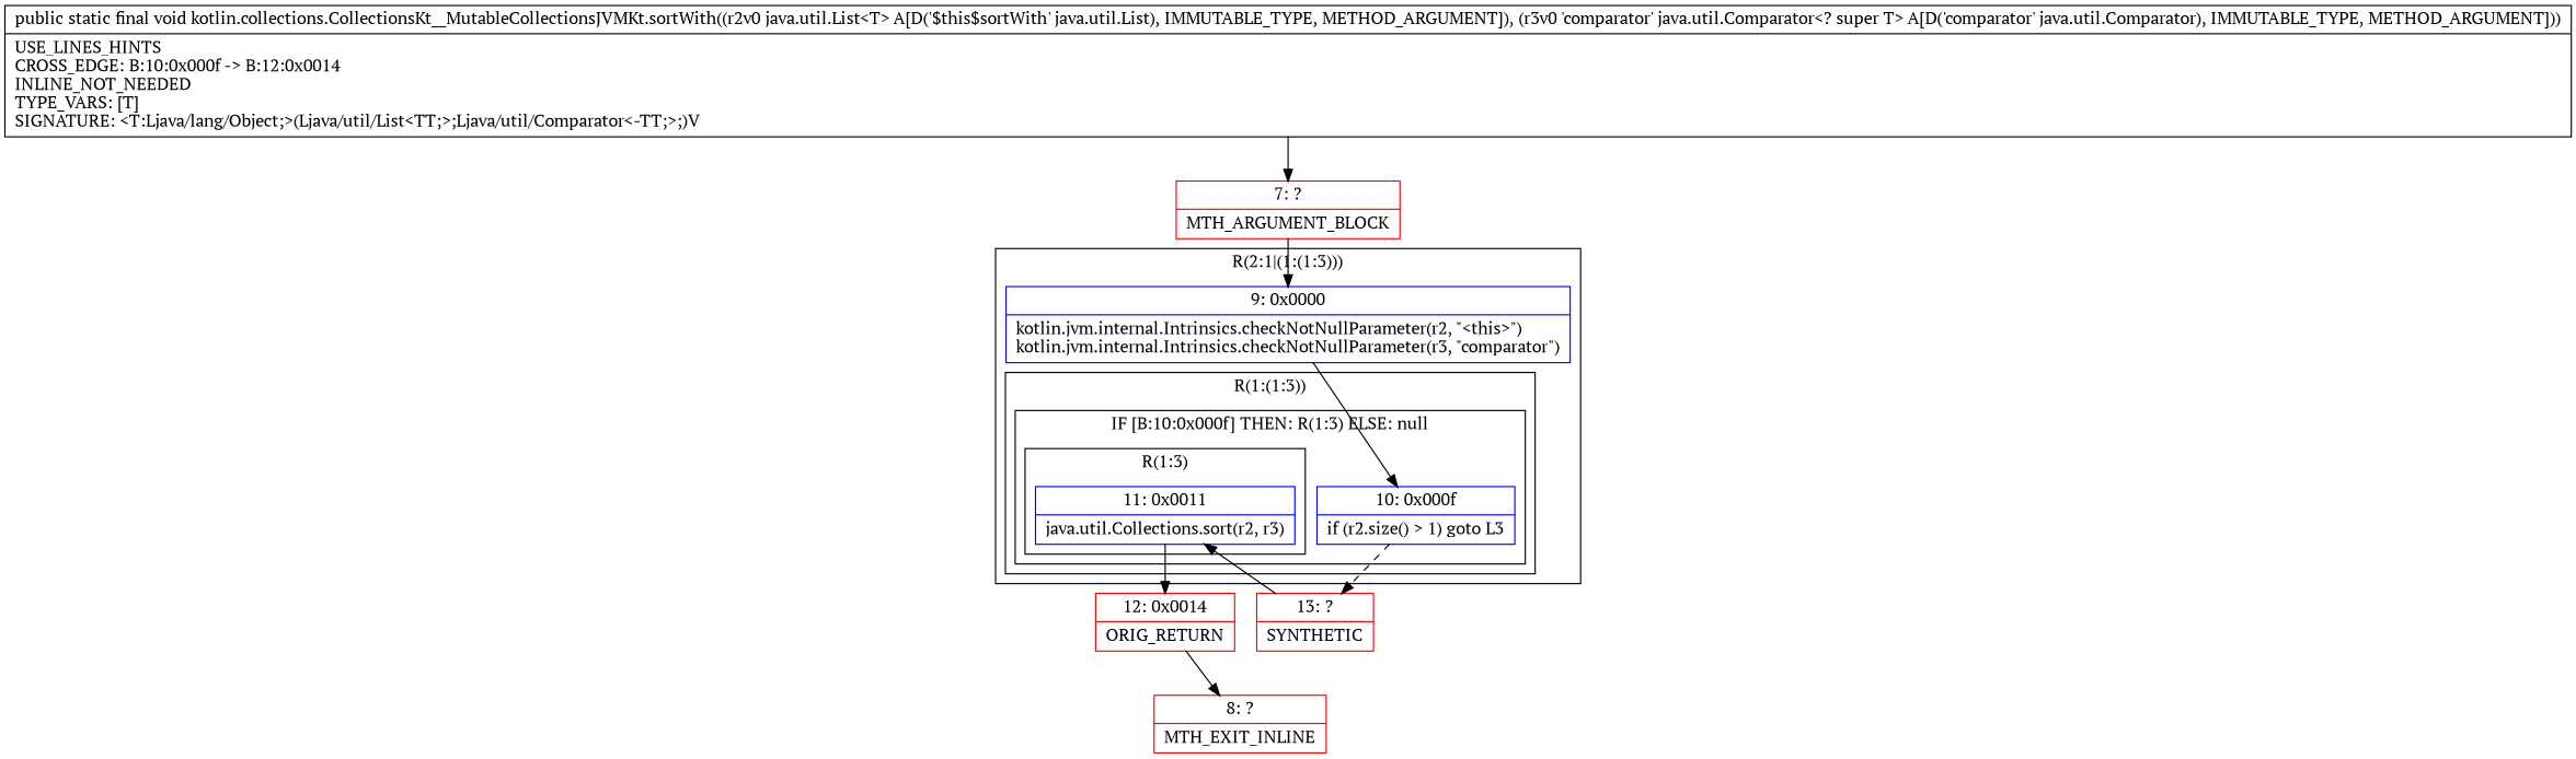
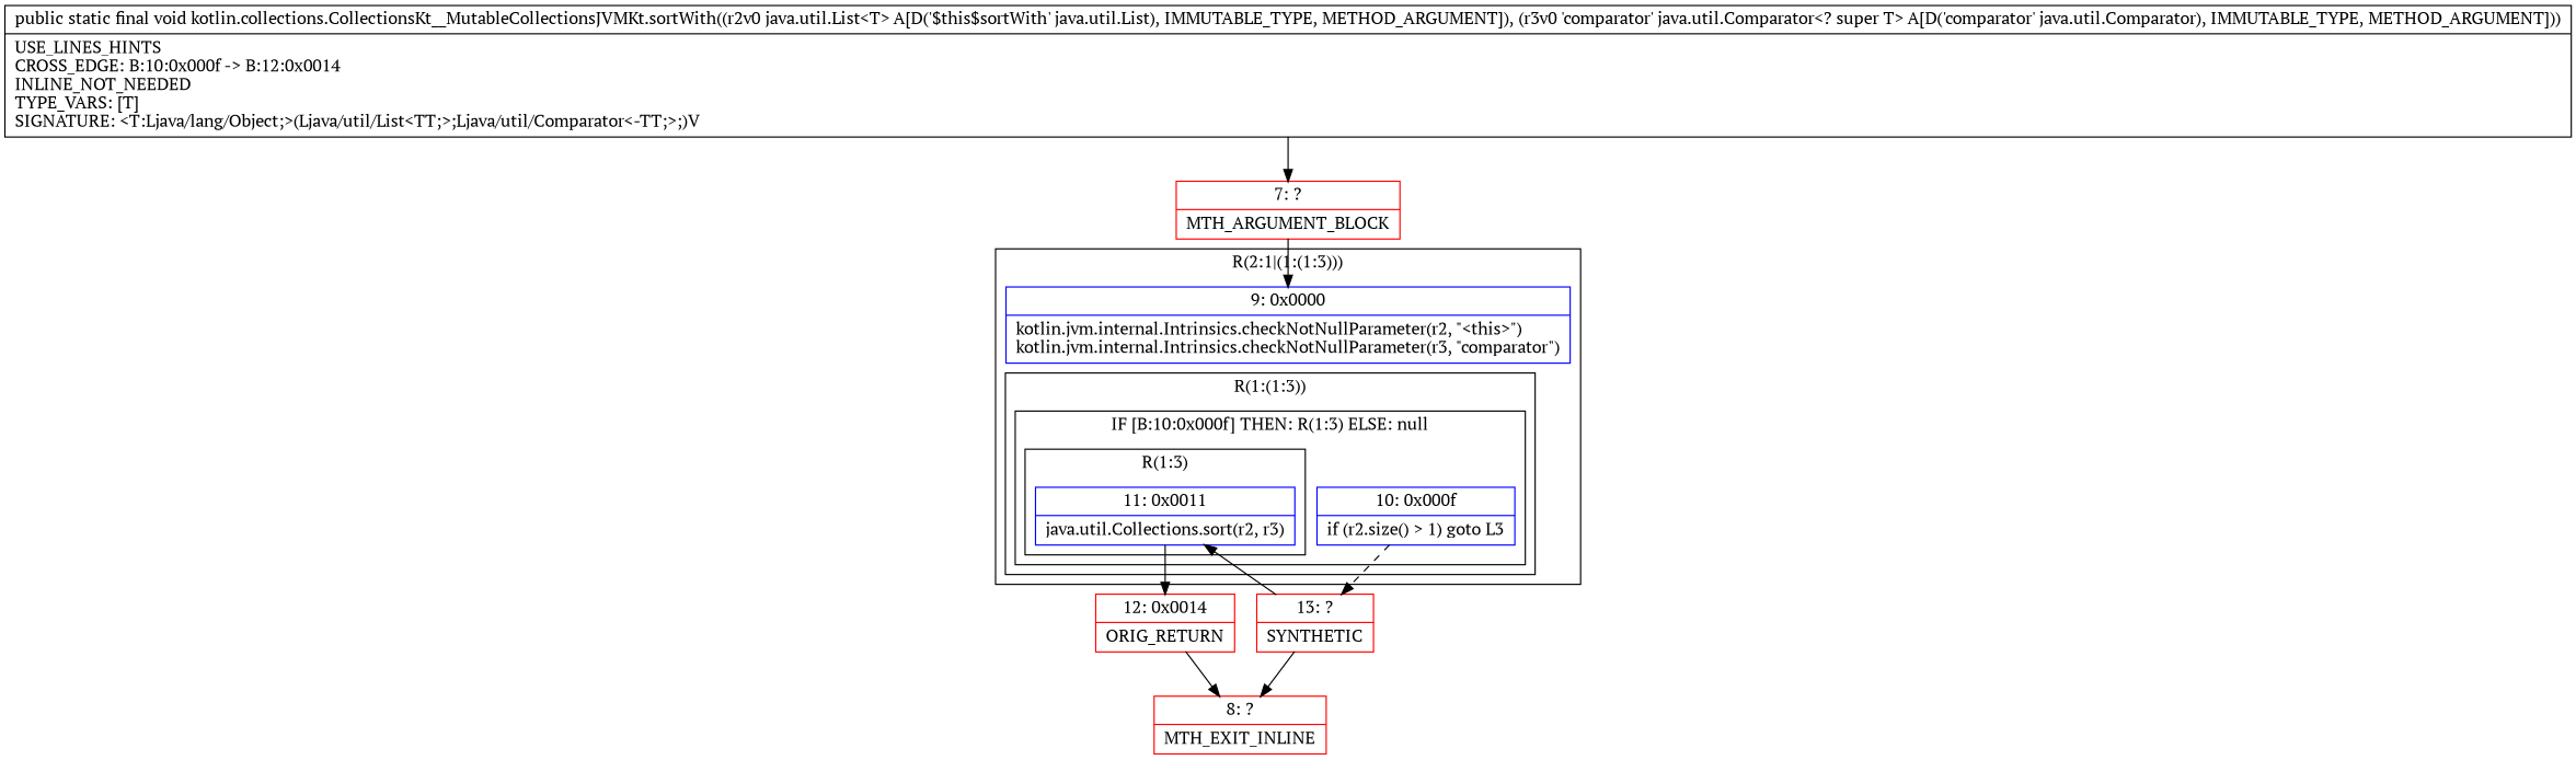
  digraph {
    fontname="PT Serif"
    node [color=red fontname="PT Serif" shape=record]
    edge [fontname="PT Serif"]
    n1 [color=blue label="{11\:\ 0x0011|java.util.Collections.sort(r2, r3)\l}"]
    n2 [color=blue label="{10\:\ 0x000f|if (r2.size() \> 1) goto L3\l}"]
    n3 [color=blue label="{9\:\ 0x0000|kotlin.jvm.internal.Intrinsics.checkNotNullParameter(r2, \"\<this\>\")\lkotlin.jvm.internal.Intrinsics.checkNotNullParameter(r3, \"comparator\")\l}"]
    n4 [label="{12\:\ 0x0014|ORIG_RETURN\l}"]
    n5 [label="{13\:\ ?|SYNTHETIC\l}"]
    n6 [label="{8\:\ ?|MTH_EXIT_INLINE\l}"]
    n7 [label="{7\:\ ?|MTH_ARGUMENT_BLOCK\l}"]
    n8 [label="{public static final void kotlin.collections.CollectionsKt__MutableCollectionsJVMKt.sortWith((r2v0 java.util.List\<T\> A[D('$this$sortWith' java.util.List), IMMUTABLE_TYPE, METHOD_ARGUMENT]), (r3v0 'comparator' java.util.Comparator\<? super T\> A[D('comparator' java.util.Comparator), IMMUTABLE_TYPE, METHOD_ARGUMENT]))  | USE_LINES_HINTS\lCROSS_EDGE: B:10:0x000f \-\> B:12:0x0014\lINLINE_NOT_NEEDED\lTYPE_VARS: [T]\lSIGNATURE: \<T:Ljava\/lang\/Object;\>(Ljava\/util\/List\<TT;\>;Ljava\/util\/Comparator\<\-TT;\>;)V\l}" color=""]
    subgraph cluster_1 {
      label="R(2:1|(1:(1:3)))"
      n3
      subgraph cluster_2 {
        label="R(1:(1:3))"
        subgraph cluster_3 {
          label="IF [B:10:0x000f] THEN: R(1:3) ELSE: null"
          n2
          subgraph cluster_4 {
            label="R(1:3)"
            n1
          }
        }
      }
    }
    n1 -> n4
    n2 -> n5 [style=dashed]
-   n3 -> n2
    n4 -> n6
    n5 -> n1
+   n5 -> n6
    n7 -> n3
    n8 -> n7
  }
